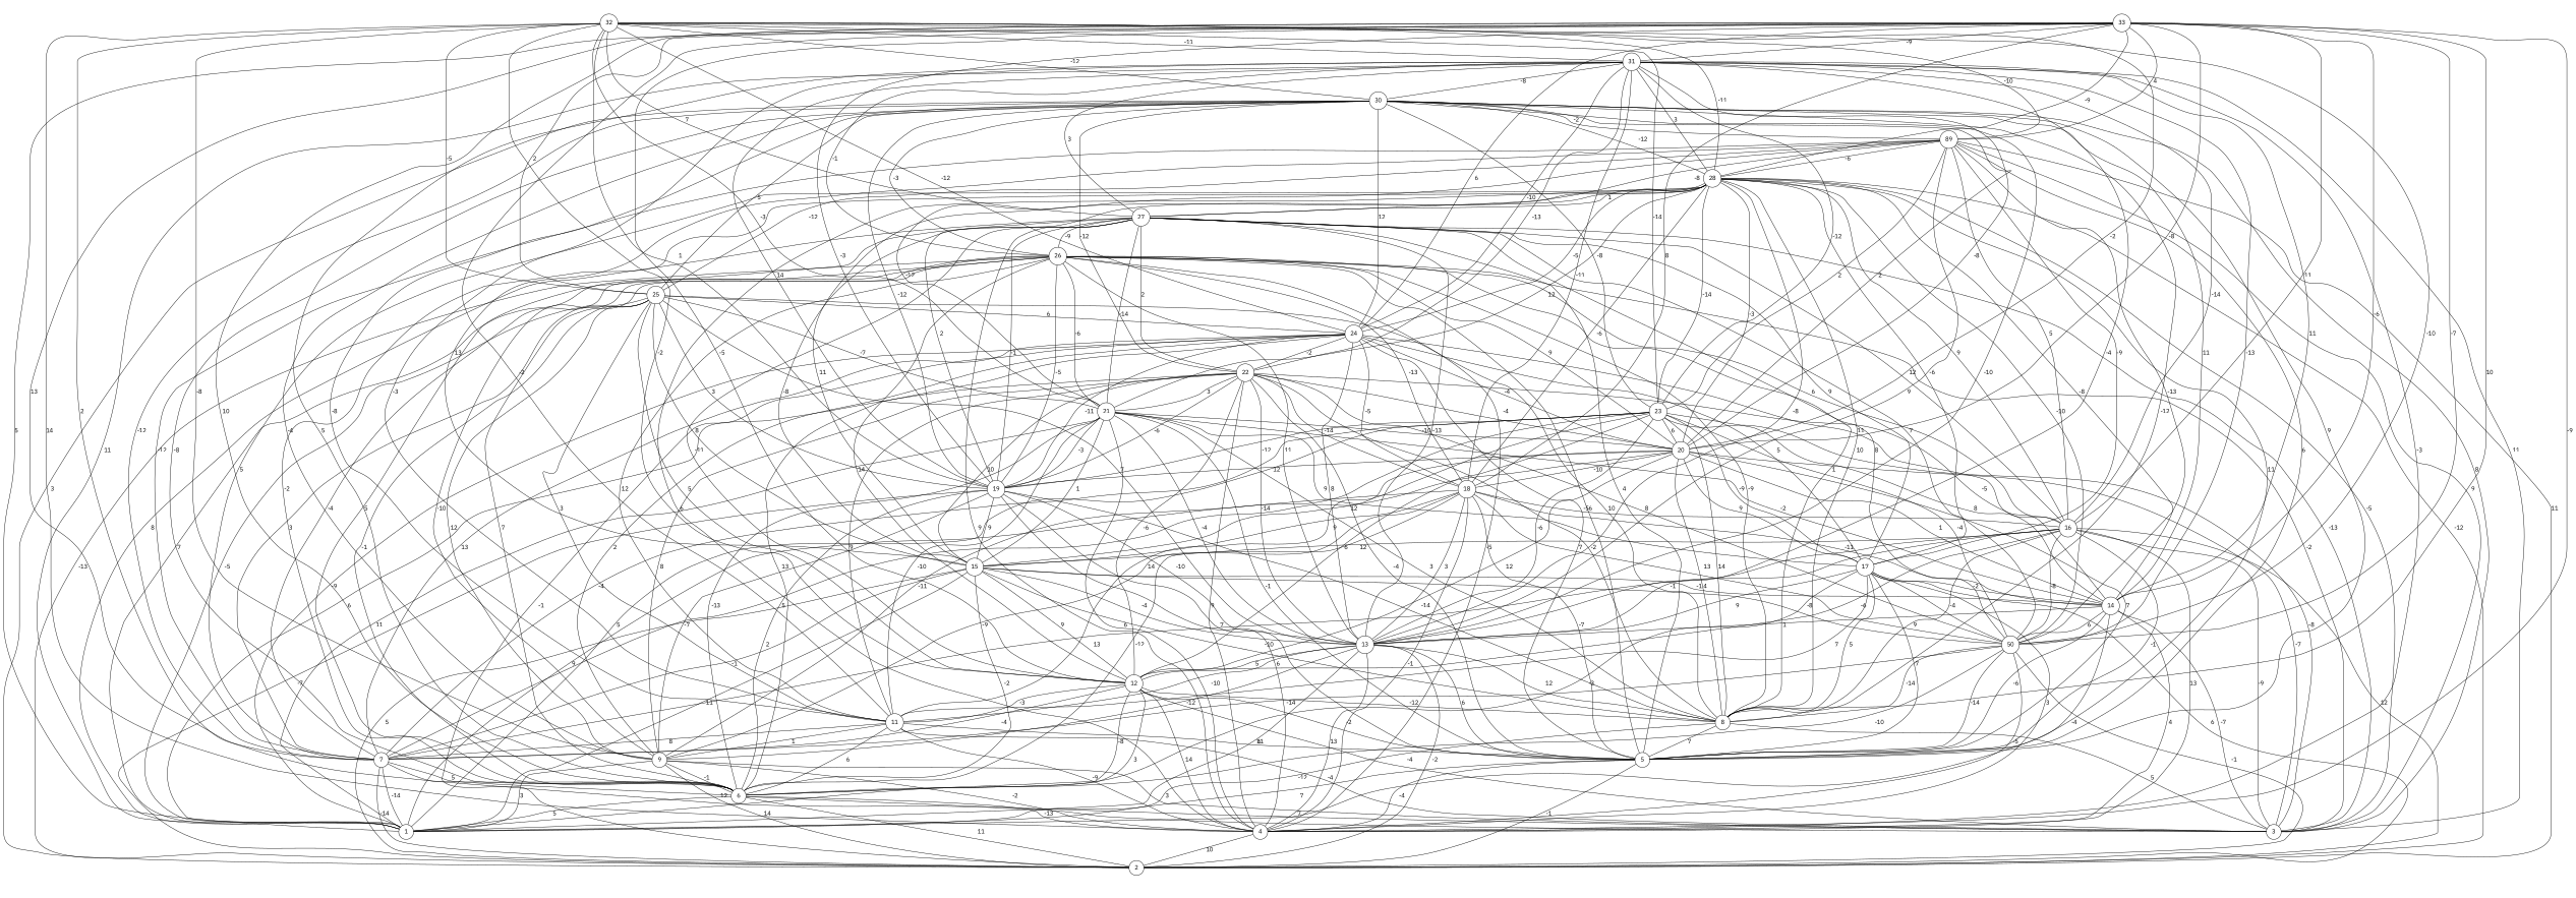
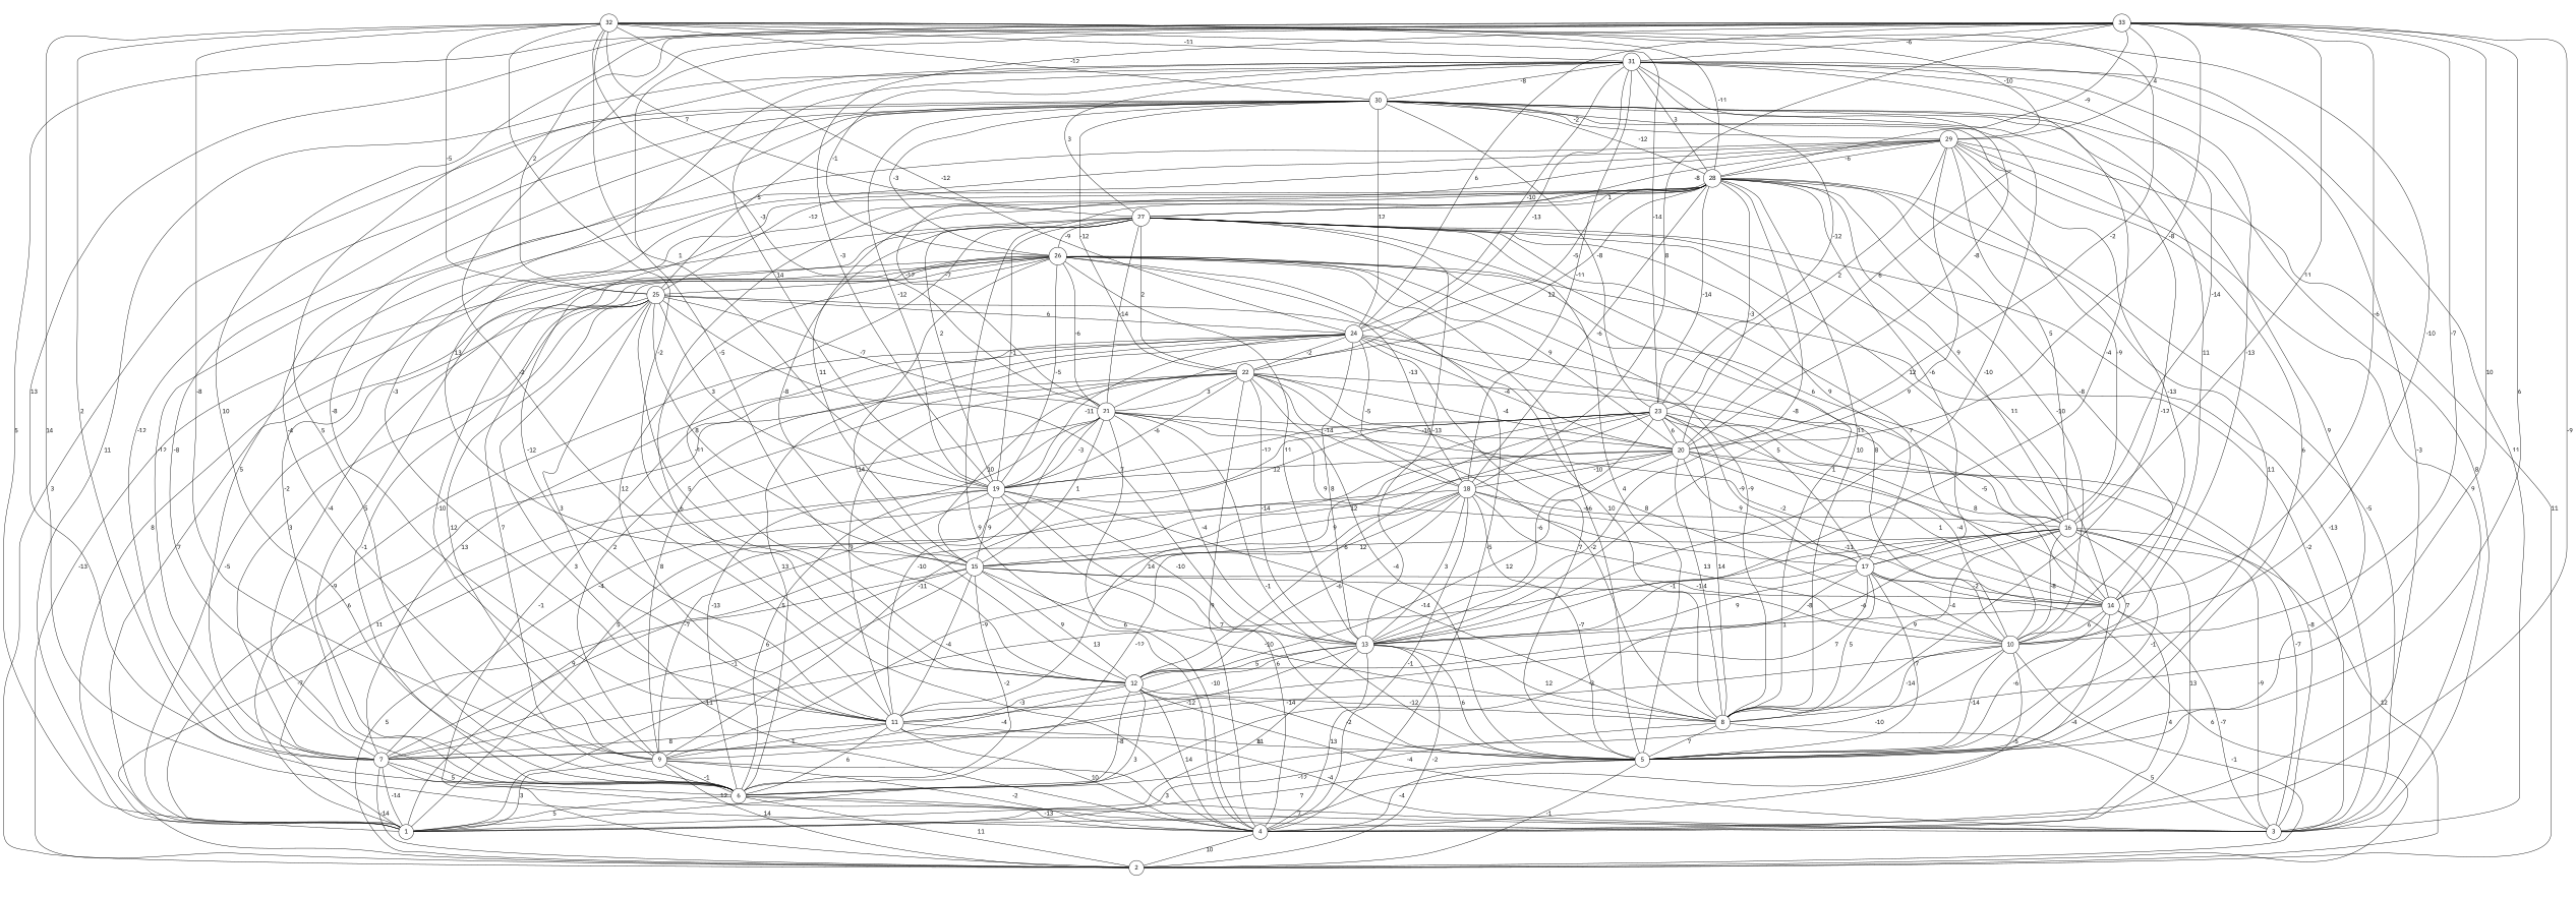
  graph {
    fontname="IBM Plex Sans"
    node [fontname="IBM Plex Sans" shape=circle]
    edge [fontname="IBM Plex Sans"]
    33
    1
    4
    5
    6
    7
    8
-   10 [label=50]
+   10
    11
    12
    14
    16
    18
    19
    20
    24
    25
    28
-   29 [label=89]
+   29
    31
    2
    3
    9
    13
    15
    17
    22
    21
    23
    27
    30
    26
    32
    33 -- 1 [label=5]
    33 -- 4 [label=-9]
+   33 -- 5 [label=6]
    33 -- 6 [label=10]
    33 -- 7 [label=13]
    33 -- 8 [label=10]
    33 -- 10 [label=-7]
    33 -- 11 [label=-2]
    33 -- 12 [label=-5]
    33 -- 14 [label=-6]
    33 -- 16 [label=11]
    33 -- 18 [label=8]
    33 -- 19 [label=-3]
    33 -- 20 [label=-8]
    33 -- 24 [label=6]
    33 -- 25 [label=2]
    33 -- 28 [label=-9]
    33 -- 29 [label=4]
-   33 -- 31 [label=-9]
+   33 -- 31 [label=-6]
    4 -- 2 [label=10]
    5 -- 1 [label=7]
    5 -- 4 [label=-4]
    5 -- 2 [label=-1]
    6 -- 1 [label=5]
    6 -- 4 [label=-13]
    6 -- 2 [label=11]
    6 -- 3 [label=7]
    7 -- 1 [label=-14]
    7 -- 6 [label=5]
    7 -- 2 [label=-14]
    7 -- 3 [label=12]
    8 -- 1 [label=-12]
    8 -- 5 [label=7]
    8 -- 3 [label=5]
    10 -- 4 [label=-5]
    10 -- 5 [label=-14]
    10 -- 6 [label=-10]
    10 -- 7 [label=-14]
    10 -- 8 [label=-14]
    10 -- 2 [label=-1]
-   11 -- 4 [label=-9]
+   11 -- 4 [label=10]
    11 -- 5 [label=11]
    11 -- 6 [label=6]
    11 -- 7 [label=8]
    11 -- 3 [label=-4]
    11 -- 9 [label=1]
    12 -- 1 [label=3]
    12 -- 4 [label=14]
    12 -- 5 [label=-2]
    12 -- 6 [label=-8]
    12 -- 7 [label=-4]
    12 -- 8 [label=-12]
    12 -- 11 [label=-3]
    12 -- 3 [label=-4]
    14 -- 1 [label=-4]
    14 -- 4 [label=4]
    14 -- 5 [label=-6]
    14 -- 10 [label=6]
    14 -- 3 [label=-7]
    14 -- 13 [label=1]
    16 -- 4 [label=13]
    16 -- 5 [label=-1]
    16 -- 7 [label=13]
    16 -- 8 [label=9]
    16 -- 10 [label=-8]
    16 -- 12 [label=-6]
    16 -- 2 [label=12]
    16 -- 3 [label=-9]
    16 -- 13 [label=-1]
    16 -- 15 [label=12]
    18 -- 1 [label=9]
    18 -- 4 [label=-1]
    18 -- 5 [label=-7]
    18 -- 6 [label=-12]
    18 -- 10 [label=13]
    18 -- 14 [label=-11]
-   18 -- 16 [label=-5]
+   18 -- 16 [label=-6]
    18 -- 9 [label=-9]
    18 -- 13 [label=3]
    18 -- 15 [label=9]
    19 -- 4 [label=6]
    19 -- 5 [label=7]
-   19 -- 6 [label=2]
+   19 -- 6 [label=6]
    19 -- 8 [label=-14]
    19 -- 2 [label=-7]
    19 -- 9 [label=-7]
    19 -- 13 [label=-10]
    19 -- 15 [label=9]
    20 -- 5 [label=7]
    20 -- 7 [label=5]
    20 -- 8 [label=4]
    20 -- 12 [label=12]
    20 -- 14 [label=1]
    20 -- 18 [label=-10]
    20 -- 19 [label=12]
    20 -- 3 [label=-7]
    20 -- 15 [label=12]
    20 -- 17 [label=9]
    24 -- 1 [label=-9]
    24 -- 5 [label=7]
    24 -- 6 [label=13]
    24 -- 7 [label=13]
    24 -- 16 [label=11]
    24 -- 18 [label=-5]
    24 -- 19 [label=-11]
    24 -- 20 [label=-4]
    24 -- 2 [label=-1]
    24 -- 9 [label=2]
    24 -- 13 [label=8]
    24 -- 17 [label=5]
    24 -- 22 [label=-2]
    25 -- 1 [label=-5]
    25 -- 6 [label=-1]
    25 -- 7 [label=3]
    25 -- 8 [label=10]
    25 -- 11 [label=3]
    25 -- 12 [label=5]
    25 -- 19 [label=3]
    25 -- 24 [label=6]
    25 -- 9 [label=12]
    25 -- 13 [label=7]
    25 -- 15 [label=8]
    25 -- 21 [label=-7]
    28 -- 4 [label=6]
    28 -- 5 [label=11]
    28 -- 6 [label=-2]
    28 -- 7 [label=5]
    28 -- 8 [label=10]
    28 -- 10 [label=-10]
    28 -- 14 [label=-8]
    28 -- 16 [label=9]
    28 -- 18 [label=-6]
    28 -- 19 [label=2]
    28 -- 20 [label=-3]
    28 -- 24 [label=-5]
-   28 -- 2 [label=-12]
+   28 -- 11 [label=-12]
    28 -- 3 [label=-5]
    28 -- 13 [label=-8]
    28 -- 15 [label=11]
    28 -- 17 [label=-6]
    28 -- 21 [label=12]
    28 -- 23 [label=-14]
    28 -- 27 [label=1]
    29 -- 5 [label=6]
    29 -- 7 [label=-12]
    29 -- 10 [label=-13]
    29 -- 16 [label=5]
    29 -- 25 [label=-12]
    29 -- 28 [label=-6]
    29 -- 2 [label=11]
    29 -- 3 [label=9]
    29 -- 13 [label=9]
    29 -- 15 [label=13]
    29 -- 17 [label=-9]
    29 -- 21 [label=-12]
    29 -- 23 [label=2]
    29 -- 27 [label=-8]
    31 -- 1 [label=11]
    31 -- 4 [label=-3]
    31 -- 6 [label=5]
    31 -- 10 [label=-13]
    31 -- 11 [label=-3]
    31 -- 16 [label=-14]
    31 -- 18 [label=-11]
    31 -- 19 [label=14]
    31 -- 20 [label=-8]
    31 -- 24 [label=-10]
    31 -- 28 [label=3]
    31 -- 3 [label=11]
    31 -- 13 [label=-4]
    31 -- 22 [label=-13]
    31 -- 23 [label=-12]
    31 -- 27 [label=3]
    31 -- 30 [label=-8]
    31 -- 26 [label=-1]
    9 -- 1 [label=3]
    9 -- 4 [label=-2]
    9 -- 6 [label=-1]
    9 -- 2 [label=14]
    9 -- 3 [label=3]
    13 -- 1 [label=6]
    13 -- 4 [label=13]
    13 -- 5 [label=6]
    13 -- 8 [label=12]
    13 -- 11 [label=-10]
    13 -- 12 [label=5]
    13 -- 2 [label=-2]
    13 -- 9 [label=-12]
    15 -- 1 [label=11]
    15 -- 6 [label=-2]
    15 -- 7 [label=-1]
    15 -- 8 [label=-10]
    15 -- 10 [label=-8]
-   15 -- 13 [label=-4]
+   15 -- 11 [label=-4]
    15 -- 12 [label=9]
    15 -- 14 [label=-1]
    15 -- 2 [label=5]
-   17 -- 4 [label=3]
+   25 -- 4 [label=3]
    17 -- 5 [label=7]
    17 -- 6 [label=-3]
    17 -- 8 [label=5]
    17 -- 10 [label=-4]
    17 -- 11 [label=7]
    17 -- 14 [label=-2]
    17 -- 2 [label=6]
    17 -- 13 [label=9]
    22 -- 1 [label=6]
    22 -- 4 [label=9]
    22 -- 5 [label=-4]
    22 -- 8 [label=-2]
    22 -- 10 [label=8]
    22 -- 11 [label=9]
-   22 -- 12 [label=-6]
+   18 -- 12 [label=-6]
    22 -- 14 [label=-5]
    22 -- 18 [label=-14]
    22 -- 19 [label=-6]
    22 -- 20 [label=-4]
    22 -- 9 [label=8]
    22 -- 13 [label=-14]
    22 -- 15 [label=10]
    22 -- 21 [label=3]
    21 -- 1 [label=11]
    21 -- 4 [label=6]
    21 -- 5 [label=-1]
    21 -- 6 [label=-13]
-   21 -- 8 [label=3]
    21 -- 11 [label=-10]
    21 -- 14 [label=-2]
    21 -- 19 [label=-3]
    21 -- 20 [label=-10]
    21 -- 13 [label=-4]
    21 -- 15 [label=1]
    21 -- 17 [label=9]
    23 -- 1 [label=5]
    23 -- 7 [label=-4]
    23 -- 8 [label=14]
    23 -- 10 [label=-4]
    23 -- 11 [label=14]
    23 -- 12 [label=6]
    23 -- 14 [label=8]
    23 -- 19 [label=-12]
    23 -- 20 [label=6]
    23 -- 3 [label=-8]
    23 -- 9 [label=-11]
    23 -- 13 [label=-6]
    23 -- 17 [label=-9]
    27 -- 1 [label=8]
    27 -- 4 [label=9]
    27 -- 5 [label=4]
    27 -- 6 [label=5]
    27 -- 8 [label=1]
    27 -- 10 [label=7]
    27 -- 12 [label=-11]
-   31 -- 14 [label=11]
+   27 -- 14 [label=11]
    27 -- 16 [label=12]
    27 -- 19 [label=-1]
    27 -- 3 [label=-13]
    27 -- 13 [label=-13]
    27 -- 15 [label=-8]
    27 -- 17 [label=9]
    27 -- 22 [label=2]
    27 -- 21 [label=-14]
    27 -- 26 [label=-9]
    30 -- 5 [label=9]
    30 -- 6 [label=-8]
    30 -- 7 [label=-12]
    30 -- 8 [label=-12]
    30 -- 11 [label=-8]
    30 -- 14 [label=11]
    30 -- 19 [label=-12]
-   30 -- 20 [label=2]
+   30 -- 20 [label=6]
    30 -- 24 [label=12]
    30 -- 25 [label=5]
    30 -- 28 [label=-12]
    30 -- 29 [label=-2]
    30 -- 2 [label=3]
    30 -- 3 [label=8]
    30 -- 9 [label=-4]
    30 -- 13 [label=-10]
    30 -- 22 [label=-12]
    30 -- 23 [label=-8]
    30 -- 26 [label=-3]
    26 -- 1 [label=7]
    26 -- 4 [label=-5]
    26 -- 5 [label=6]
    26 -- 6 [label=7]
    26 -- 7 [label=-4]
    26 -- 8 [label=-9]
    26 -- 10 [label=8]
    26 -- 11 [label=12]
    26 -- 12 [label=14]
    26 -- 16 [label=6]
    26 -- 18 [label=-13]
    26 -- 19 [label=-5]
    26 -- 20 [label=9]
+   26 -- 25 [label=-7]
    26 -- 2 [label=-13]
    26 -- 3 [label=-2]
    26 -- 9 [label=-10]
    26 -- 13 [label=11]
    26 -- 21 [label=-6]
    32 -- 4 [label=14]
    32 -- 6 [label=2]
    32 -- 10 [label=-10]
    32 -- 12 [label=-2]
    32 -- 19 [label=1]
    32 -- 20 [label=-2]
    32 -- 24 [label=-12]
    32 -- 25 [label=-5]
    32 -- 28 [label=-11]
    32 -- 29 [label=-10]
    32 -- 31 [label=-11]
    32 -- 9 [label=-8]
    32 -- 21 [label=-3]
    32 -- 23 [label=-14]
    32 -- 27 [label=7]
    32 -- 30 [label=-12]
  }
